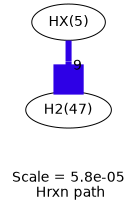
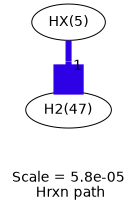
  digraph {
    fontname=Helvetica
    label="Scale = 5.8e-05\l Hrxn path"
    node [fontname=Helvetica]
    n1 [label="HX(5)"]
    n2 [label="H2(47)"]
-   n1 -> n2 [arrowsize=3 color="0.7, 1.5, 0.9" fontname=Helvetica label=" 9" style="setlinewidth(6)" arrowhead=box]
+   n1 -> n2 [arrowsize=3 color="0.7, 1.5, 0.9" fontname=Helvetica label=" 1" style="setlinewidth(6)" arrowhead=box]
  }
